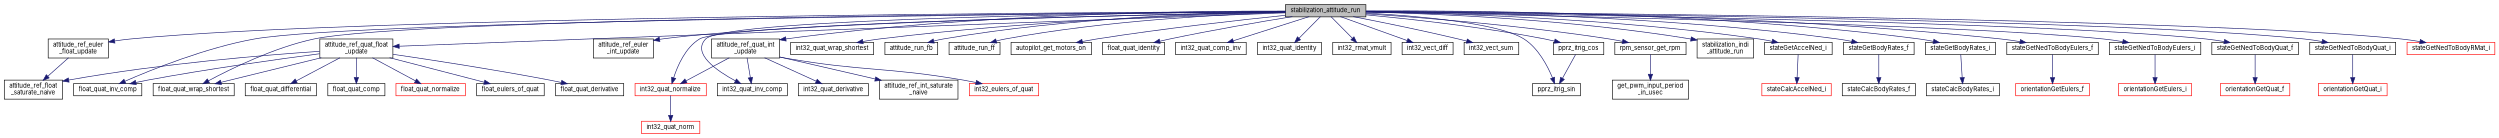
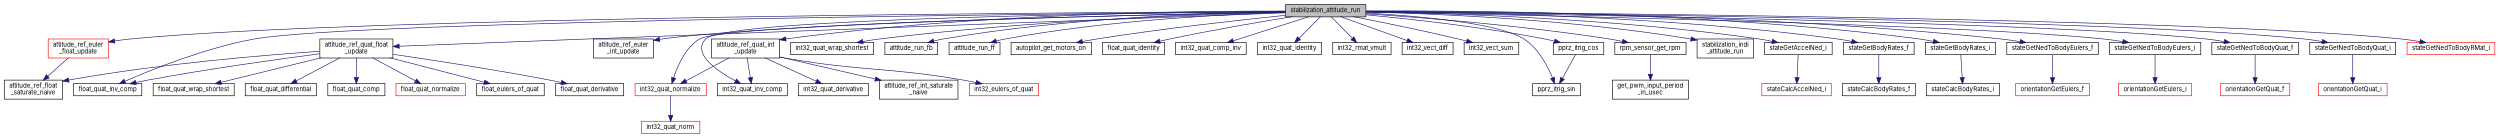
  digraph {
    fontname=Inter
    rankdir=TB
    node [color=black fillcolor=white fontname=Inter fontsize=10 shape=record style=filled]
    edge [color=midnightblue fontname=Inter fontsize=10 labelfontname=FreeSans labelfontsize=10 style=solid]
    n1 [fillcolor=grey75 fontcolor=black height=0.2 label=stabilization_attitude_run width=0.4]
-   n2 [height=0.2 label="attitude_ref_euler\l_float_update" width=0.4]
+   n2 [color=red height=0.2 label="attitude_ref_euler\l_float_update" width=0.4]
    n3 [height=0.2 label="attitude_ref_euler\l_int_update" width=0.4]
    n4 [height=0.2 label="attitude_ref_quat_float\l_update" width=0.4]
    n5 [height=0.2 label=float_quat_inv_comp width=0.4]
    n6 [height=0.2 label=float_quat_wrap_shortest width=0.4]
    n7 [height=0.2 label="attitude_ref_quat_int\l_update" width=0.4]
    n8 [color=red height=0.2 label=int32_quat_normalize width=0.4]
    n9 [height=0.2 label=int32_quat_inv_comp width=0.4]
    n10 [height=0.2 label=int32_quat_wrap_shortest width=0.4]
    n11 [height=0.2 label=attitude_run_fb width=0.4]
    n12 [height=0.2 label=attitude_run_ff width=0.4]
    n13 [height=0.2 label=autopilot_get_motors_on width=0.4]
    n14 [height=0.2 label=float_quat_identity width=0.4]
    n15 [height=0.2 label=int32_quat_comp_inv width=0.4]
    n16 [height=0.2 label=int32_quat_identity width=0.4]
    n17 [height=0.2 label=int32_rmat_vmult width=0.4]
    n18 [height=0.2 label=int32_vect_diff width=0.4]
    n19 [height=0.2 label=int32_vect_sum width=0.4]
    n20 [height=0.2 label=pprz_itrig_cos width=0.4]
    n21 [height=0.2 label=pprz_itrig_sin width=0.4]
    n22 [height=0.2 label=rpm_sensor_get_rpm width=0.4]
    n23 [height=0.2 label="stabilization_indi\l_attitude_run" width=0.4]
    n24 [height=0.2 label=stateGetAccelNed_i width=0.4]
    n25 [height=0.2 label=stateGetBodyRates_f width=0.4]
    n26 [height=0.2 label=stateGetBodyRates_i width=0.4]
    n27 [height=0.2 label=stateGetNedToBodyEulers_f width=0.4]
    n28 [height=0.2 label=stateGetNedToBodyEulers_i width=0.4]
    n29 [height=0.2 label=stateGetNedToBodyQuat_f width=0.4]
    n30 [height=0.2 label=stateGetNedToBodyQuat_i width=0.4]
    n31 [color=red height=0.2 label=stateGetNedToBodyRMat_i width=0.4]
    n32 [height=0.2 label="attitude_ref_float\l_saturate_naive" width=0.4]
    n33 [height=0.2 label=float_quat_derivative width=0.4]
    n34 [height=0.2 label=float_quat_differential width=0.4]
    n35 [height=0.2 label=float_quat_comp width=0.4]
    n36 [color=red height=0.2 label=float_quat_normalize width=0.4]
    n37 [height=0.2 label=float_eulers_of_quat width=0.4]
    n38 [height=0.2 label=int32_quat_derivative width=0.4]
    n39 [height=0.2 label="attitude_ref_int_saturate\l_naive" width=0.4]
    n40 [color=red height=0.2 label=int32_eulers_of_quat width=0.4]
    n41 [color=red height=0.2 label=int32_quat_norm width=0.4]
    n42 [height=0.2 label="get_pwm_input_period\l_in_usec" width=0.4]
    n43 [color=red height=0.2 label=stateCalcAccelNed_i width=0.4]
    n44 [height=0.2 label=stateCalcBodyRates_f width=0.4]
    n45 [height=0.2 label=stateCalcBodyRates_i width=0.4]
    n46 [color=red height=0.2 label=orientationGetEulers_f width=0.4]
    n47 [color=red height=0.2 label=orientationGetEulers_i width=0.4]
    n48 [color=red height=0.2 label=orientationGetQuat_f width=0.4]
    n49 [color=red height=0.2 label=orientationGetQuat_i width=0.4]
    n1 -> n2
    n1 -> n3
    n1 -> n4
    n1 -> n5
-   n1 -> n6
    n1 -> n7
    n1 -> n8
    n1 -> n9
    n1 -> n10
    n1 -> n11
    n1 -> n12
    n1 -> n13
    n1 -> n14
    n1 -> n15
    n1 -> n16
    n1 -> n17
    n1 -> n18
    n1 -> n19
    n1 -> n20
    n1 -> n21
    n1 -> n22
    n1 -> n23
    n1 -> n24
    n1 -> n25
    n1 -> n26
    n1 -> n27
    n1 -> n28
    n1 -> n29
    n1 -> n30
    n1 -> n31
    n2 -> n32
    n4 -> n5
    n4 -> n6
    n4 -> n32
    n4 -> n33
    n4 -> n34
    n4 -> n35
    n4 -> n36
    n4 -> n37
    n7 -> n8
    n7 -> n9
    n7 -> n38
    n7 -> n39
    n7 -> n40
    n8 -> n41
    n20 -> n21
    n22 -> n42
    n24 -> n43
    n25 -> n44
    n26 -> n45
    n27 -> n46
    n28 -> n47
    n29 -> n48
    n30 -> n49
  }
